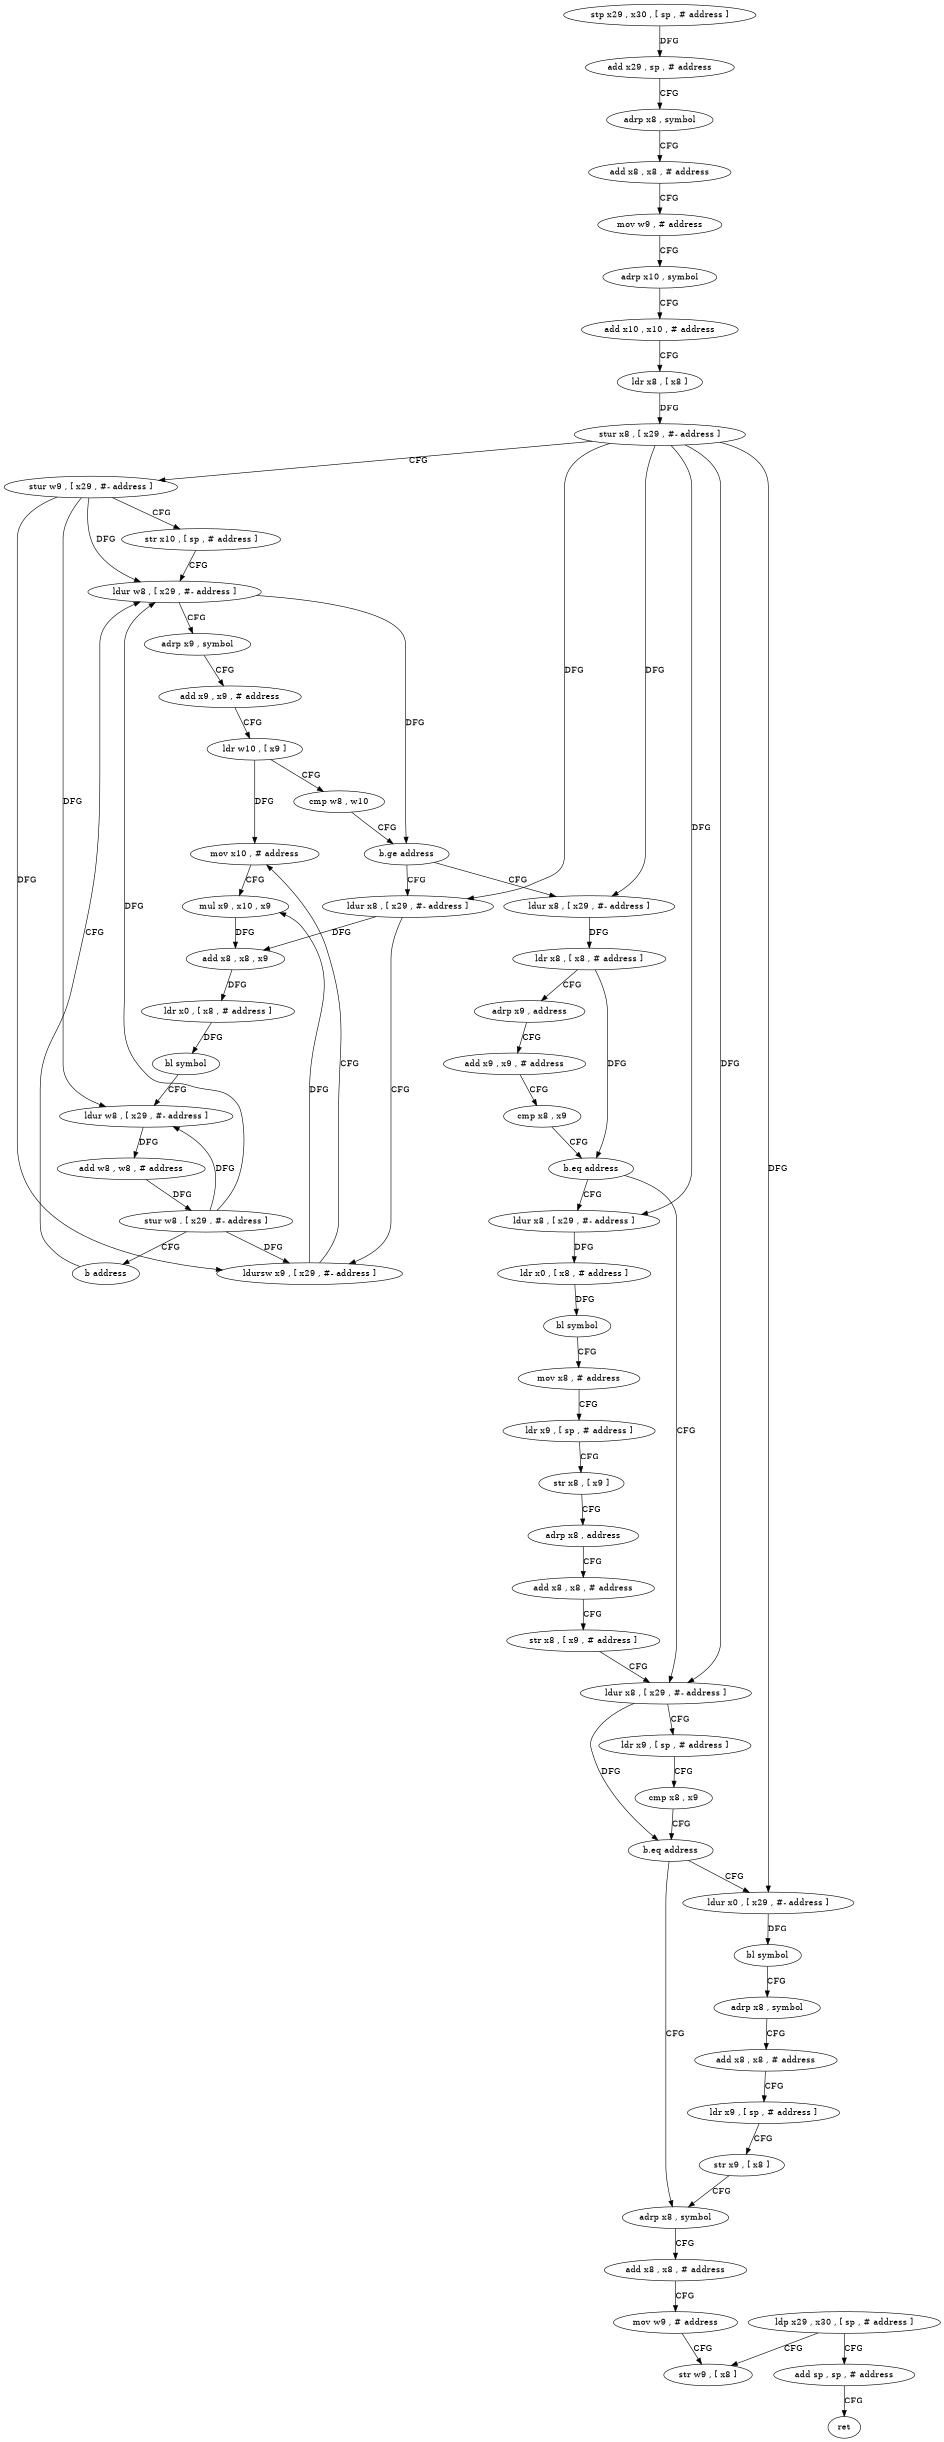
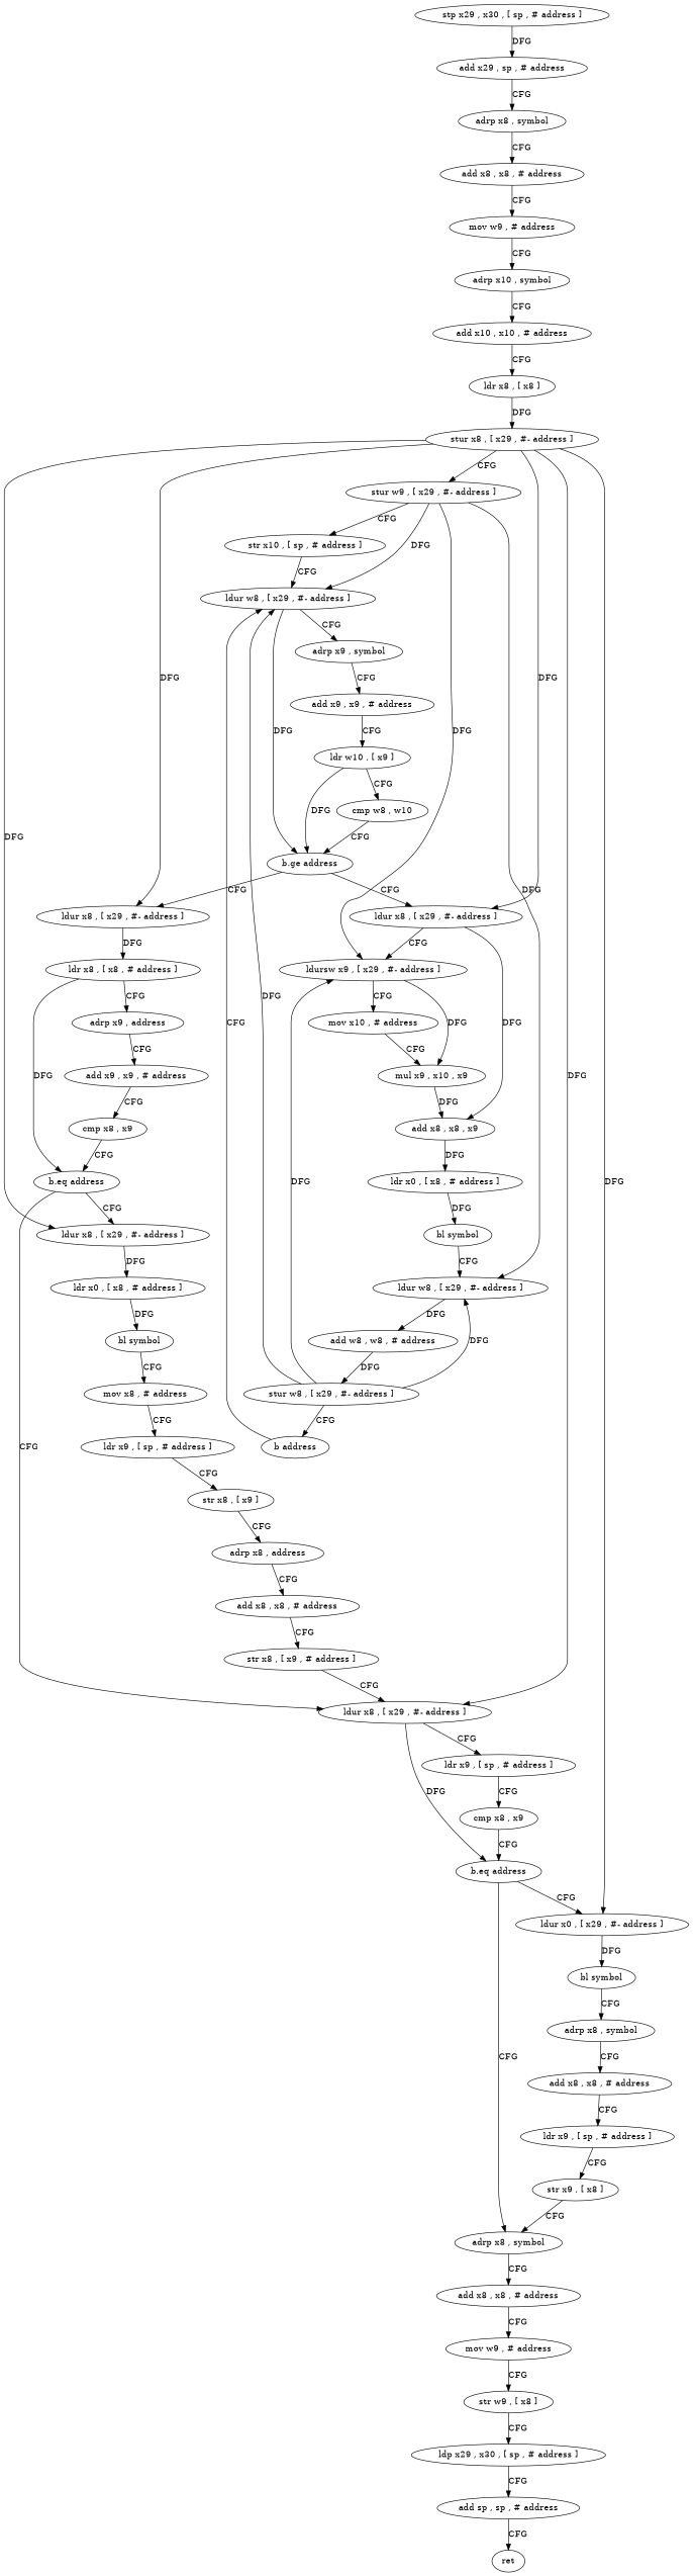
  digraph {
    n1 [label="stp x29 , x30 , [ sp , # address ]"]
    n2 [label="add x29 , sp , # address"]
    n3 [label="adrp x8 , symbol"]
    n4 [label="add x8 , x8 , # address"]
    n5 [label="mov w9 , # address"]
    n6 [label="adrp x10 , symbol"]
    n7 [label="add x10 , x10 , # address"]
    n8 [label="ldr x8 , [ x8 ]"]
    n9 [label="stur x8 , [ x29 , #- address ]"]
    n10 [label="stur w9 , [ x29 , #- address ]"]
    n11 [label="ldur x8 , [ x29 , #- address ]"]
    n12 [label="ldur x8 , [ x29 , #- address ]"]
    n13 [label="ldur x8 , [ x29 , #- address ]"]
    n14 [label="ldur x8 , [ x29 , #- address ]"]
    n15 [label="ldur x0 , [ x29 , #- address ]"]
    n16 [label="str x10 , [ sp , # address ]"]
    n17 [label="ldur w8 , [ x29 , #- address ]"]
    n18 [label="ldursw x9 , [ x29 , #- address ]"]
    n19 [label="ldur w8 , [ x29 , #- address ]"]
    n20 [label="ldr x8 , [ x8 , # address ]"]
    n21 [label="ldr x9 , [ sp , # address ]"]
    n22 [label="b.eq address"]
    n23 [label="ldr x0 , [ x8 , # address ]"]
    n24 [label="add x8 , x8 , x9"]
    n25 [label="bl symbol"]
    n26 [label="adrp x9 , symbol"]
    n27 [label="b.ge address"]
    n28 [label="mov x10 , # address"]
    n29 [label="mul x9 , x10 , x9"]
    n30 [label="add w8 , w8 , # address"]
    n31 [label="add x9 , x9 , # address"]
    n32 [label="adrp x9 , address"]
    n33 [label="b.eq address"]
    n34 [label="add x9 , x9 , # address"]
    n35 [label="cmp x8 , x9"]
    n36 [label="cmp x8 , x9"]
    n37 [label="adrp x8 , symbol"]
    n38 [label="bl symbol"]
    n39 [label="ldr x0 , [ x8 , # address ]"]
    n40 [label="bl symbol"]
    n41 [label="stur w8 , [ x29 , #- address ]"]
    n42 [label="b address"]
    n43 [label="add x8 , x8 , # address"]
    n44 [label="mov w9 , # address"]
    n45 [label="adrp x8 , symbol"]
    n46 [label="mov x8 , # address"]
    n47 [label="ldr x9 , [ sp , # address ]"]
    n48 [label="str x8 , [ x9 ]"]
    n49 [label="adrp x8 , address"]
    n50 [label="add x8 , x8 , # address"]
    n51 [label="str x8 , [ x9 , # address ]"]
    n52 [label="ldr w10 , [ x9 ]"]
    n53 [label="cmp w8 , w10"]
    n54 [label="str w9 , [ x8 ]"]
    n55 [label="ldp x29 , x30 , [ sp , # address ]"]
    n56 [label="add sp , sp , # address"]
    n57 [label=ret]
    n58 [label="add x8 , x8 , # address"]
    n59 [label="ldr x9 , [ sp , # address ]"]
    n60 [label="str x9 , [ x8 ]"]
    n1 -> n2 [label=DFG]
    n2 -> n3 [label=CFG]
    n3 -> n4 [label=CFG]
    n4 -> n5 [label=CFG]
    n5 -> n6 [label=CFG]
    n6 -> n7 [label=CFG]
    n7 -> n8 [label=CFG]
    n8 -> n9 [label=DFG]
    n9 -> n10 [label=CFG]
    n9 -> n11 [label=DFG]
    n9 -> n12 [label=DFG]
    n9 -> n13 [label=DFG]
    n9 -> n14 [label=DFG]
    n9 -> n15 [label=DFG]
    n10 -> n16 [label=CFG]
    n10 -> n17 [label=DFG]
    n10 -> n18 [label=DFG]
    n10 -> n19 [label=DFG]
    n11 -> n20 [label=DFG]
    n12 -> n21 [label=CFG]
    n12 -> n22 [label=DFG]
    n13 -> n23 [label=DFG]
    n14 -> n18 [label=CFG]
    n14 -> n24 [label=DFG]
    n15 -> n25 [label=DFG]
    n16 -> n17 [label=CFG]
    n17 -> n26 [label=CFG]
    n17 -> n27 [label=DFG]
    n18 -> n28 [label=CFG]
    n18 -> n29 [label=DFG]
    n19 -> n30 [label=DFG]
    n20 -> n32 [label=CFG]
    n20 -> n33 [label=DFG]
    n21 -> n36 [label=CFG]
    n22 -> n15 [label=CFG]
    n22 -> n37 [label=CFG]
    n23 -> n38 [label=DFG]
    n24 -> n39 [label=DFG]
    n25 -> n45 [label=CFG]
    n26 -> n31 [label=CFG]
    n27 -> n11 [label=CFG]
    n27 -> n14 [label=CFG]
    n28 -> n29 [label=CFG]
    n29 -> n24 [label=DFG]
    n30 -> n41 [label=DFG]
    n31 -> n52 [label=CFG]
    n32 -> n34 [label=CFG]
    n33 -> n12 [label=CFG]
    n33 -> n13 [label=CFG]
    n34 -> n35 [label=CFG]
    n35 -> n33 [label=CFG]
    n36 -> n22 [label=CFG]
    n37 -> n43 [label=CFG]
    n38 -> n46 [label=CFG]
    n39 -> n40 [label=DFG]
    n40 -> n19 [label=CFG]
    n41 -> n17 [label=DFG]
    n41 -> n18 [label=DFG]
    n41 -> n19 [label=DFG]
    n41 -> n42 [label=CFG]
    n42 -> n17 [label=CFG]
    n43 -> n44 [label=CFG]
    n44 -> n54 [label=CFG]
    n45 -> n58 [label=CFG]
    n46 -> n47 [label=CFG]
    n47 -> n48 [label=CFG]
    n48 -> n49 [label=CFG]
    n49 -> n50 [label=CFG]
    n50 -> n51 [label=CFG]
    n51 -> n12 [label=CFG]
-   n52 -> n28 [label=DFG]
+   n52 -> n27 [label=DFG]
    n52 -> n53 [label=CFG]
    n53 -> n27 [label=CFG]
-   n55 -> n54 [label=CFG]
+   n54 -> n55 [label=CFG]
    n55 -> n56 [label=CFG]
    n56 -> n57 [label=CFG]
    n58 -> n59 [label=CFG]
    n59 -> n60 [label=CFG]
    n60 -> n37 [label=CFG]
  }
